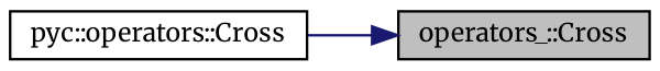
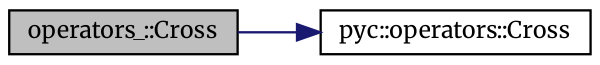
  digraph {
    rankdir=RL
    fontname=Merriweather
    node [color=black fontname=Merriweather fontsize=10 shape=record style=filled]
    n1 [fillcolor=grey75 fontcolor=black height=0.2 label="operators_::Cross" width=0.4]
    n2 [fillcolor=white height=0.2 label="pyc::operators::Cross" width=0.4]
-   n1 -> n2 [color=midnightblue dir=back fontname=Merriweather fontsize=10 labelfontname=Helvetica labelfontsize=10 style=solid]
+   n2 -> n1 [color=midnightblue dir=back fontname=Merriweather fontsize=10 labelfontname=Helvetica labelfontsize=10 style=solid]
  }
